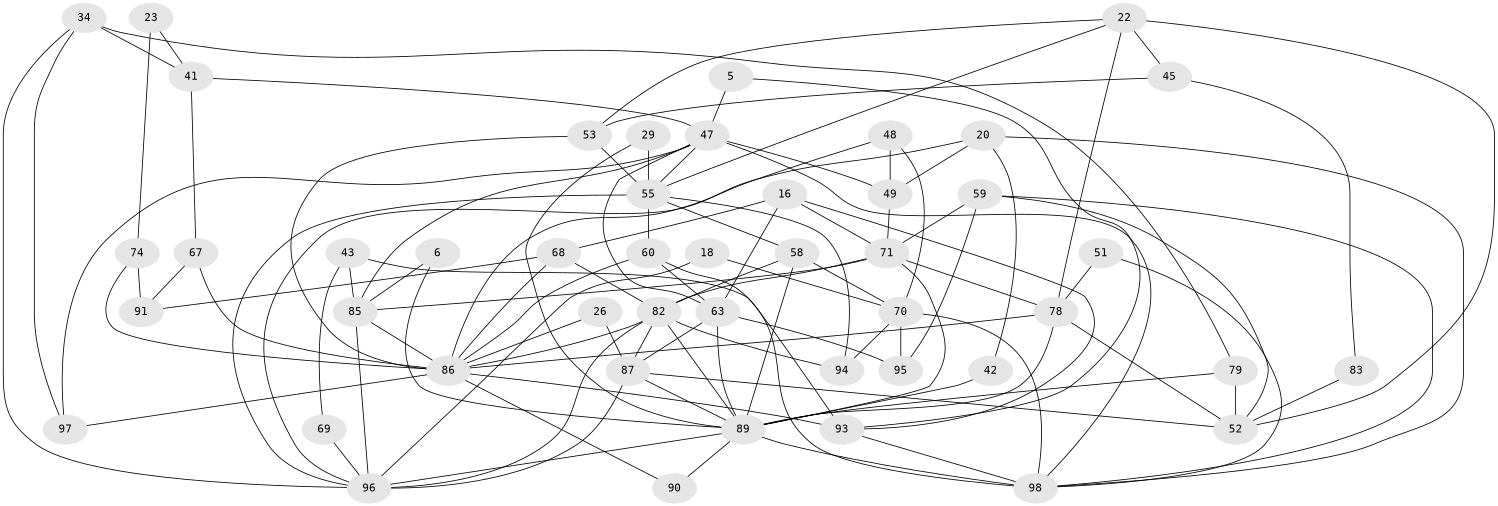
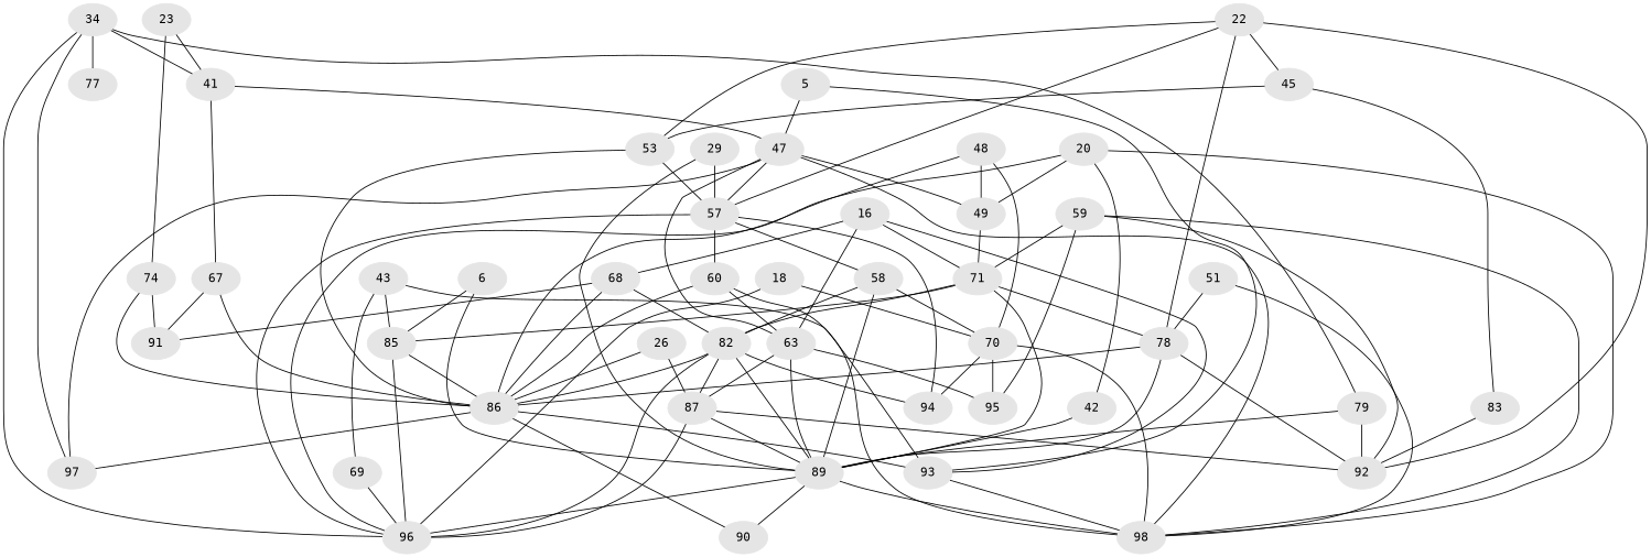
  graph {
    fontname="DejaVu Sans Mono"
    node [color=gray90 fontname="DejaVu Sans Mono" style=filled]
    edge [fontname="DejaVu Sans Mono"]
    47 [super="+4+42"]
    85 [super="+2+37"]
    97
    63 [super="+46+55"]
    49
    98 [super="+13+66"]
-   57 [super="+35" label=55]
+   57 [super="+35"]
    5
    93 [super="+84"]
    96 [super="+17+15+36"]
    86 [super="+27+24+62"]
    6
    89 [super="+1+73+88+65"]
    90
    n15 [label=34]
    41
+   77
    79 [super="+76"]
    67 [super="+50"]
-   92 [super="+80+21" label=52]
+   92 [super="+80+21"]
    87 [super="+54+61+32"]
    95 [super="+38"]
    16
    68
    71 [super="+8"]
    82 [super="+44+69"]
    91
    78 [super="+25+75"]
    18
    70
    94
    20
    n33 [label=42 super="+56"]
    22 [super="+19"]
    45
    53
    83
    58
    60 [super="+52"]
    23
    74
    26
    29
    43
    n45 [label=69]
    48
    51
    59 [super="+9"]
-   47 -- 85 [weight=2]
    47 -- 97
    47 -- 63
    47 -- 49
    47 -- 98 [weight=3]
    47 -- 57
    85 -- 96 [weight=3]
    85 -- 86
    63 -- 89 [weight=3]
    63 -- 87 [weight=2]
    63 -- 95
    49 -- 71
    57 -- 96
    57 -- 94
    57 -- 58
    57 -- 60 [weight=2]
    5 -- 47
    5 -- 93
    93 -- 98
    86 -- 97
    86 -- 93 [weight=3]
    86 -- 90
    6 -- 85
    6 -- 89
    89 -- 98 [weight=3]
    89 -- 96
    89 -- 90
    n15 -- 97
    n15 -- 96 [weight=2]
    n15 -- 41
+   n15 -- 77
    n15 -- 79 [weight=2]
    41 -- 47
    41 -- 67
    79 -- 89
    79 -- 92 [weight=2]
    67 -- 86 [weight=2]
    67 -- 91
    87 -- 96 [weight=3]
    87 -- 89
    87 -- 92 [weight=2]
    16 -- 63
    16 -- 93
    16 -- 68
    16 -- 71
    68 -- 86
    68 -- 82
    68 -- 91
    71 -- 85
    71 -- 89
    71 -- 82
    71 -- 78
    82 -- 96 [weight=2]
    82 -- 86
    82 -- 89
    82 -- 87
    82 -- 94
    78 -- 86
    78 -- 89 [weight=3]
    78 -- 92 [weight=3]
    18 -- 96
    18 -- 70
    70 -- 98
    70 -- 95 [weight=2]
    70 -- 94
    20 -- 49
    20 -- 98
    20 -- 96
    20 -- n33
    n33 -- 89 [weight=2]
    22 -- 57
    22 -- 92
    22 -- 78 [weight=2]
    22 -- 45
    22 -- 53
    45 -- 53
    45 -- 83
    53 -- 57
    53 -- 86
    83 -- 92 [weight=2]
    58 -- 89
    58 -- 82
    58 -- 70
    60 -- 63
    60 -- 98 [weight=2]
    60 -- 86
    23 -- 41
    23 -- 74
    74 -- 86
    74 -- 91
    26 -- 86
    26 -- 87
    29 -- 57
    29 -- 89
    43 -- 85
    43 -- 93
    43 -- n45
    n45 -- 96
    48 -- 49
    48 -- 86
    48 -- 70
    51 -- 98
    51 -- 78
    59 -- 98
    59 -- 92
    59 -- 95
    59 -- 71 [weight=2]
  }
